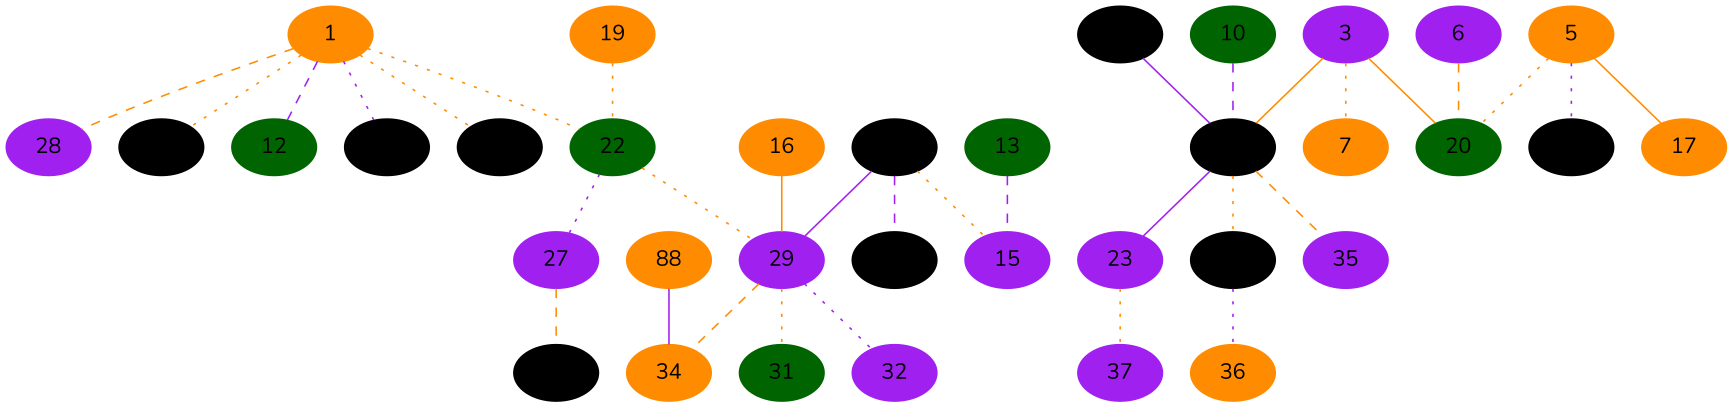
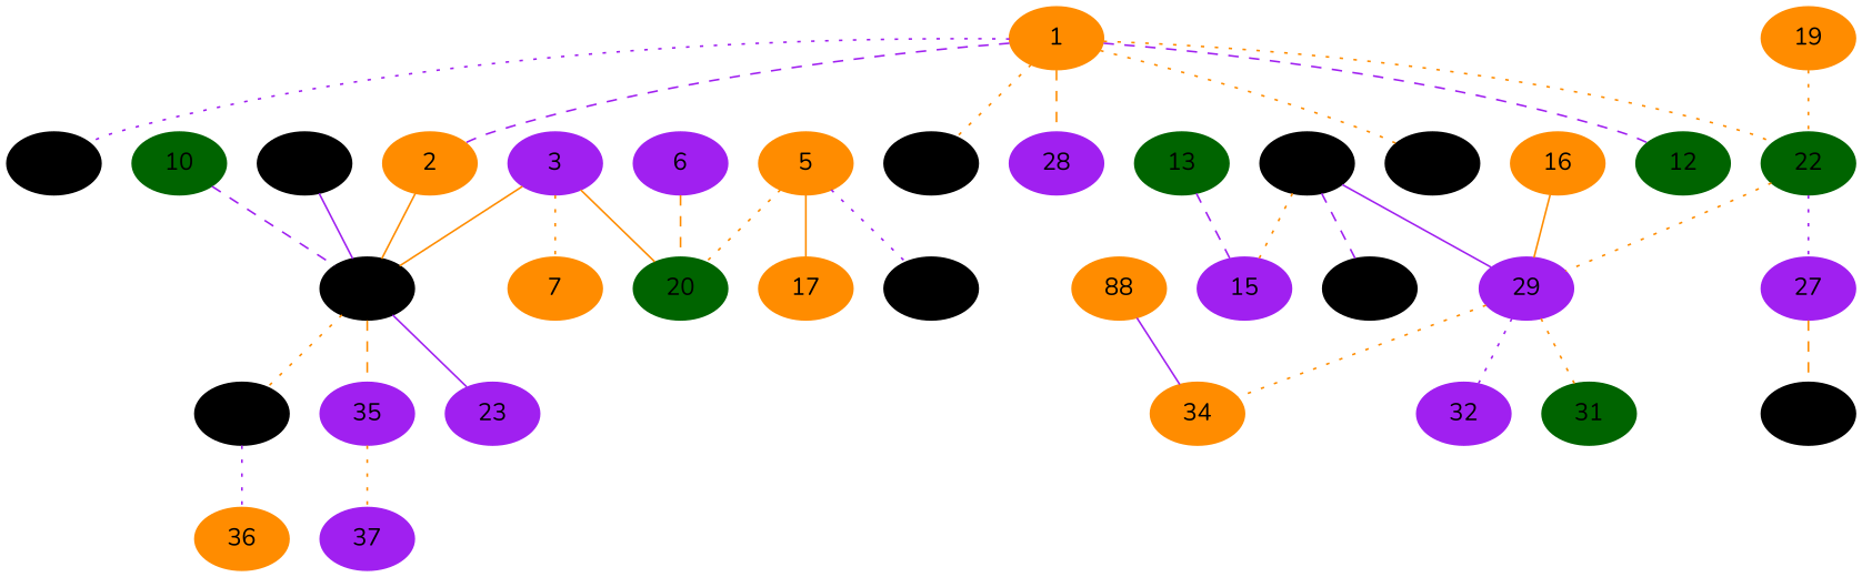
  graph {
    fontname=Nunito
    node [color=darkorange fontname=Nunito style=filled]
    edge [color=darkorange fontname=Nunito style=dotted weight=1.0]
    1
+   2
    8 [color=black]
    12 [color=darkgreen]
    14 [color=black]
    22 [color=darkgreen]
    26 [color=black]
    28 [color=purple]
    21 [color=black]
    29 [color=purple]
    27 [color=purple]
    23 [color=purple]
    24 [color=black]
    35 [color=purple]
    3 [color=purple]
    7
    20 [color=darkgreen]
    4 [color=black]
    9 [color=black]
    15 [color=purple]
    34
    31 [color=darkgreen]
    32 [color=purple]
    5
    17
    33 [color=black]
    6 [color=purple]
    10 [color=darkgreen]
    11 [color=black]
    13 [color=darkgreen]
    16
    n32 [label=88]
    19
    36
    37 [color=purple]
    30 [color=black]
+   1 -- 2 [color=purple style=dashed]
    1 -- 8
    1 -- 12 [color=purple style=dashed]
    1 -- 14 [color=purple]
    1 -- 22
    1 -- 26
    1 -- 28 [style=dashed]
+   2 -- 21 [style=solid]
    22 -- 29
    22 -- 27 [color=purple]
    21 -- 23 [color=purple style=solid]
    21 -- 24
    21 -- 35 [style=dashed]
-   29 -- 34 [style=dashed]
+   29 -- 34
    29 -- 31
    29 -- 32 [color=purple]
    27 -- 30 [style=dashed]
    24 -- 36 [color=purple]
-   23 -- 37
+   35 -- 37
    3 -- 21 [style=solid]
    3 -- 7
    3 -- 20 [style=solid]
    4 -- 29 [color=purple style=solid]
    4 -- 9 [color=purple style=dashed]
    4 -- 15
    5 -- 20
    5 -- 17 [style=solid]
    5 -- 33 [color=purple]
    6 -- 20 [style=dashed]
    10 -- 21 [color=purple style=dashed]
    11 -- 21 [color=purple style=solid]
    13 -- 15 [color=purple style=dashed]
    16 -- 29 [style=solid]
    n32 -- 34 [color=purple style=solid]
    19 -- 22
  }
